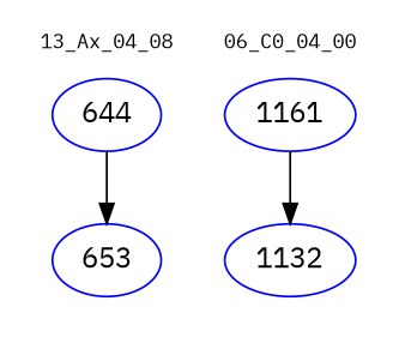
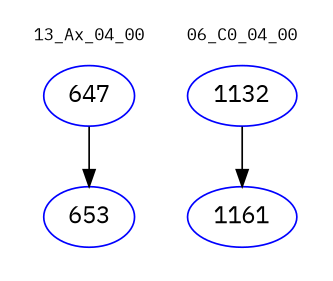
  digraph {
    fontname="IBM Plex Mono"
    node [color=blue fontname="IBM Plex Mono"]
    edge [color=black fontname="IBM Plex Mono"]
-   n1 [label=644]
+   n1 [label=647]
    n2 [label=653]
    n3 [label=1161]
    n4 [label=1132]
    subgraph cluster_1 {
      color=white
      fontsize=10
-     label="13_Ax_04_08"
+     label="13_Ax_04_00"
      n1
      n2
    }
    subgraph cluster_2 {
      color=white
      fontsize=10
      label="06_C0_04_00"
      n3
      n4
    }
    n1 -> n2
-   n3 -> n4
+   n4 -> n3
  }
